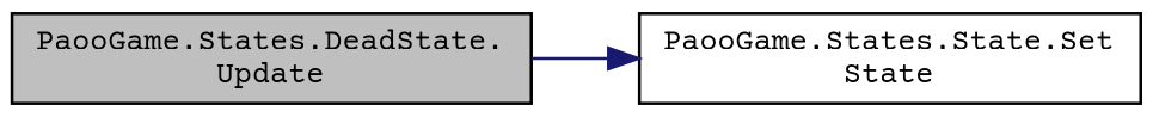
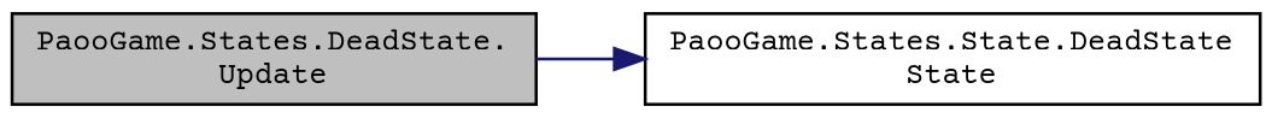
  digraph {
    rankdir=LR
    fontname="Courier Prime"
    node [color=black fontname="Courier Prime" fontsize=10 shape=record style=filled]
    n1 [fillcolor=grey75 fontcolor=black height=0.2 label="PaooGame.States.DeadState.\lUpdate" width=0.4]
-   n2 [fillcolor=white height=0.2 label="PaooGame.States.State.Set\lState" width=0.4]
+   n2 [fillcolor=white height=0.2 label="PaooGame.States.State.DeadState\lState" width=0.4]
    n1 -> n2 [color=midnightblue fontname="Courier Prime" fontsize=10 labelfontname=Helvetica labelfontsize=10 style=solid]
  }
